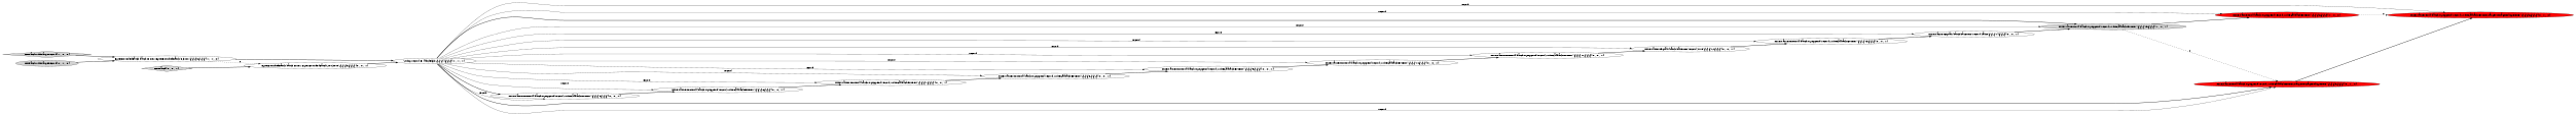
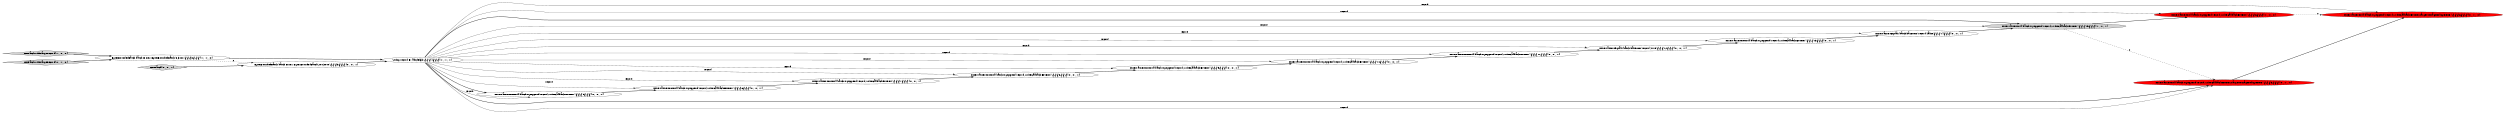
  digraph {
    rankdir=LR
    node [fillcolor=white shape=ellipse style=filled]
    edge [style=bold]
    n1 [label="BytesBoundedBatch batch = new BytesBoundedBatch(8,3000)@@@3@@@['1', '1', '0']"]
    n2 [label="String record = \"abcdefgh\"@@@4@@@['1', '1', '1']"]
    n3 [label="BytesBoundedBatch batch = new BytesBoundedBatch(200,3000)@@@3@@@['0', '0', '1']"]
    n4 [label="Assert.assertNotNull(batch.tryAppend(record,WriteCallback.EMPTY))@@@7@@@['0', '0', '1']"]
    n5 [label="Assert.assertNotNull(batch.tryAppend(record,WriteCallback.EMPTY))@@@8@@@['0', '0', '1']"]
    n6 [fillcolor=lightgray label="testBatchWithLargeRecord['1', '0', '0']" shape=diamond]
    n7 [label="Assert.assertNotNull(batch.tryAppend(record,WriteCallback.EMPTY))@@@13@@@['0', '0', '1']"]
    n8 [label="Assert.assertEquals(batch.hasRoom(record),false)@@@14@@@['0', '0', '1']"]
    n9 [label="Assert.assertNotNull(batch.tryAppend(record,WriteCallback.EMPTY))@@@9@@@['0', '0', '1']"]
    n10 [label="Assert.assertNotNull(batch.tryAppend(record,WriteCallback.EMPTY))@@@11@@@['0', '0', '1']"]
    n11 [label="Assert.assertEquals(batch.hasRoom(record),true)@@@12@@@['0', '0', '1']"]
    n12 [label="Assert.assertNotNull(batch.tryAppend(record,WriteCallback.EMPTY))@@@6@@@['0', '0', '1']"]
    n13 [fillcolor=lightgray label="Assert.assertNull(batch.tryAppend(record,WriteCallback.EMPTY))@@@15@@@['1', '0', '1']"]
-   n14 [fillcolor=lightgray label="testBatchWithLargeRecord['0', '1', '0']"]
+   n14 [fillcolor=lightgray label="testBatchWithLargeRecord['0', '1', '0']" shape=diamond]
    n15 [fillcolor=red label="Assert.assertNull(batch.tryAppend(record,WriteCallback.EMPTY,LargeMessagePolicy.DROP))@@@6@@@['0', '1', '0']"]
    n16 [fillcolor=red label="Assert.assertNull(batch.tryAppend(record,WriteCallback.EMPTY))@@@6@@@['1', '0', '0']"]
    n17 [label="Assert.assertNotNull(batch.tryAppend(record,WriteCallback.EMPTY))@@@10@@@['0', '0', '1']"]
    n18 [fillcolor=red label="Assert.assertNull(batch.tryAppend(record,WriteCallback.EMPTY,LargeMessagePolicy.DROP))@@@5@@@['0', '1', '0']"]
    n19 [label="Assert.assertNotNull(batch.tryAppend(record,WriteCallback.EMPTY))@@@5@@@['0', '0', '1']"]
    n20 [fillcolor=lightgray label="testBatch['0', '0', '1']" shape=diamond]
    n1 -> n2
    n1 -> n3 [label=0 style=dashed]
    n2 -> n4 [label=record style=solid]
    n2 -> n5 [label=record style=solid]
    n2 -> n7 [label=record style=solid]
    n2 -> n8 [label=record style=solid]
    n2 -> n9 [label=record style=solid]
    n2 -> n10 [label=record style=solid]
    n2 -> n11 [label=record style=solid]
    n2 -> n12 [label=record style=solid]
    n2 -> n13
    n2 -> n13 [label=record style=solid]
    n2 -> n15 [label=record style=solid]
    n2 -> n16 [label=record style=solid]
    n2 -> n17 [label=record style=solid]
    n2 -> n18
    n2 -> n18 [label=record style=solid]
    n2 -> n19
    n2 -> n19 [label=record style=solid]
    n3 -> n2
    n4 -> n5
    n5 -> n9
    n6 -> n1
    n7 -> n8
    n8 -> n13
    n9 -> n17
    n10 -> n11
    n11 -> n7
    n12 -> n4
    n13 -> n16
    n13 -> n18 [label=0 style=dashed]
    n14 -> n1
    n16 -> n15 [label=0 style=dashed]
    n17 -> n10
    n18 -> n15
    n19 -> n12
    n20 -> n3
  }
